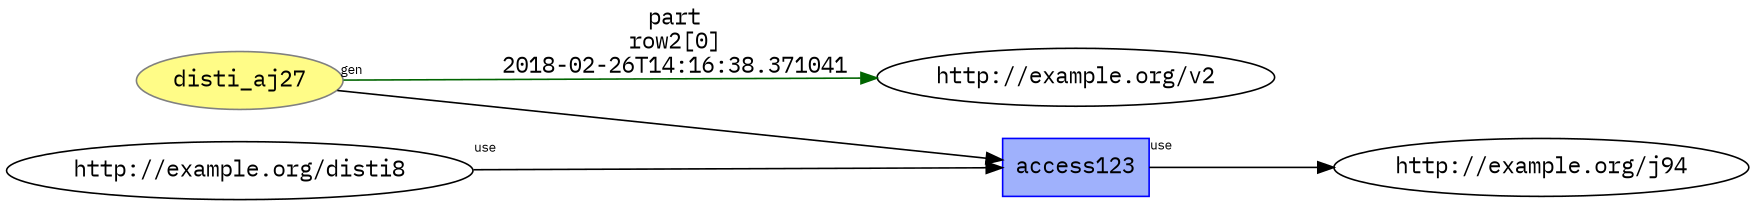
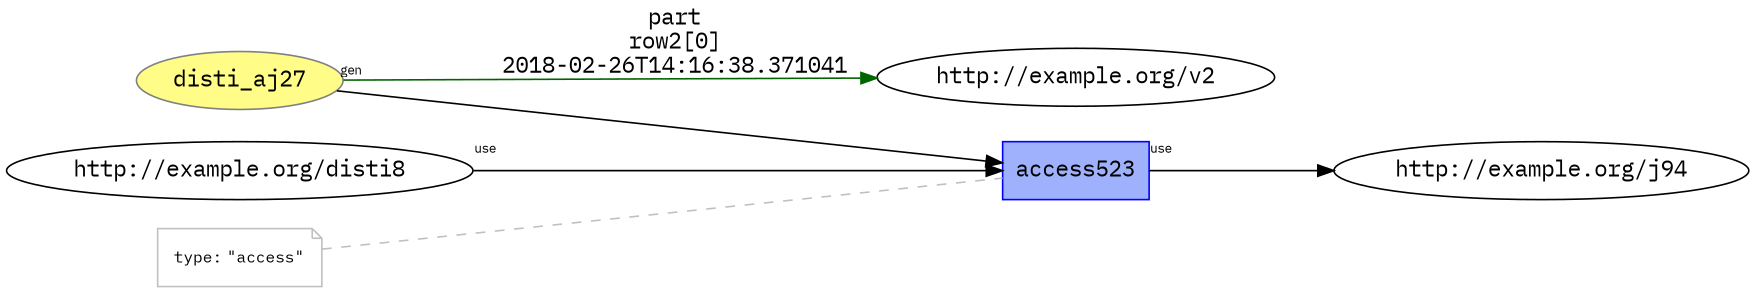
  digraph {
    fontname="IBM Plex Mono"
    rankdir=LR
    node [fontname="IBM Plex Mono"]
    edge [fontname="IBM Plex Mono" labelangle=60.0 labeldistance=1.5 labelfontsize=8 rotation=20]
    n1 [color="#808080" fillcolor="#FFFC87" label=disti_aj27 style=filled]
    "http://example.org/v2"
-   n3 [color="#0000FF" fillcolor="#9FB1FC" label=access123 shape=polygon sides=4 style=filled]
+   n3 [color="#0000FF" fillcolor="#9FB1FC" label=access523 shape=polygon sides=4 style=filled]
    n4 [label="http://example.org/j94"]
    "http://example.org/disti8"
+   n6 [color=gray fontcolor=black fontsize=10 label=<<TABLE cellpadding="0" border="0"> 	<TR> 	    <TD align="left">type:</TD> 	    <TD align="left">&quot;access&quot;</TD> 	</TR> </TABLE>> shape=note]
    n1 -> "http://example.org/v2" [color=darkgreen label="part\nrow2[0]\n2018-02-26T14:16:38.371041"]
    n1 -> n3 [taillabel=gen]
    n3 -> n4 [taillabel=use]
    "http://example.org/disti8" -> n3 [taillabel=use]
+   n6 -> n3 [arrowhead=none color=gray style=dashed labelangle="" labeldistance="" labelfontsize="" rotation=""]
  }
